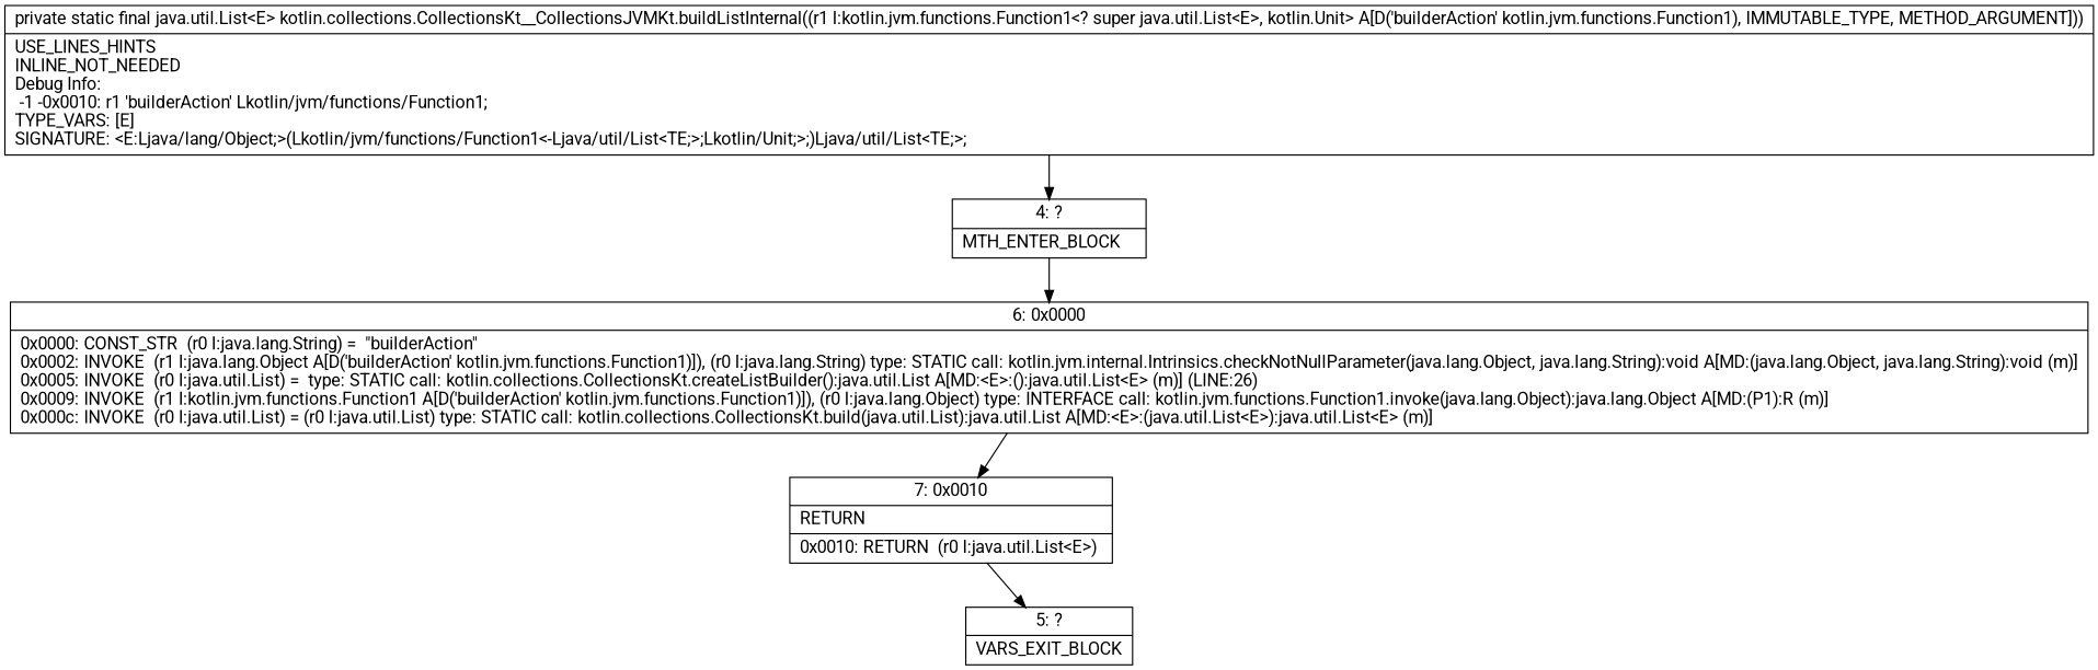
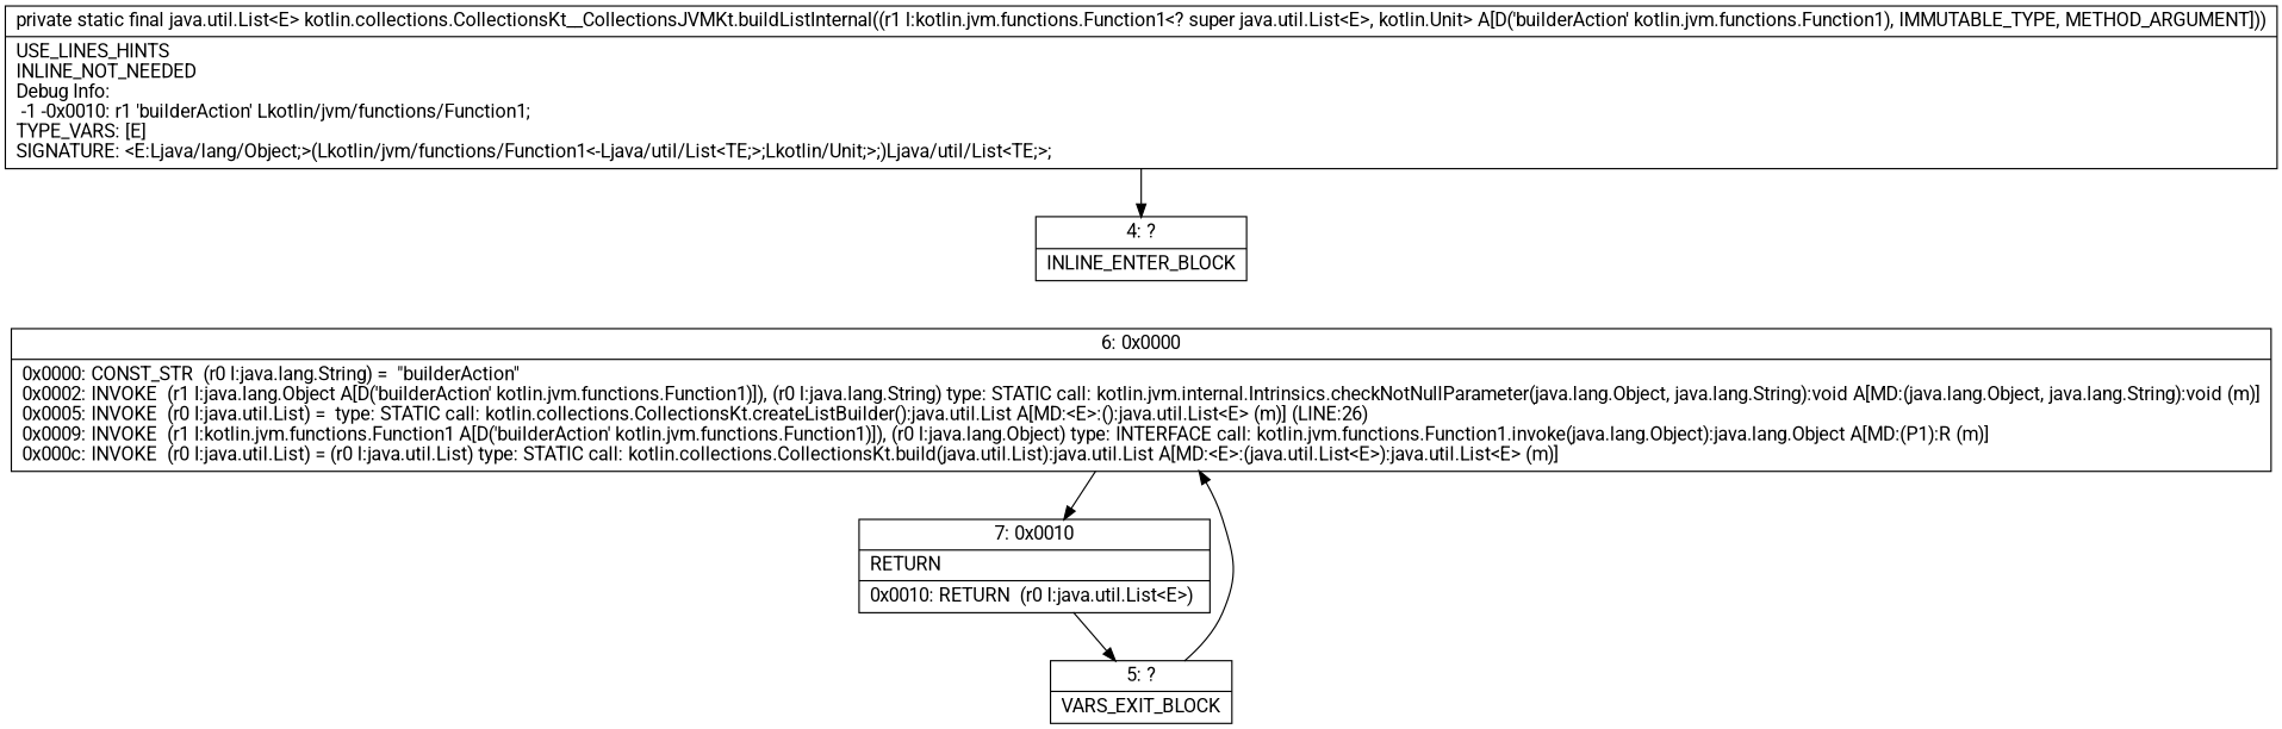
  digraph {
    fontname=Roboto
    node [fontname=Roboto shape=record]
    edge [fontname=Roboto]
-   n1 [label="{4\:\ ?|MTH_ENTER_BLOCK\l}"]
+   n1 [label="{4\:\ ?|INLINE_ENTER_BLOCK\l}"]
    n2 [label="{6\:\ 0x0000|0x0000: CONST_STR  (r0 I:java.lang.String) =  \"builderAction\" \l0x0002: INVOKE  (r1 I:java.lang.Object A[D('builderAction' kotlin.jvm.functions.Function1)]), (r0 I:java.lang.String) type: STATIC call: kotlin.jvm.internal.Intrinsics.checkNotNullParameter(java.lang.Object, java.lang.String):void A[MD:(java.lang.Object, java.lang.String):void (m)]\l0x0005: INVOKE  (r0 I:java.util.List) =  type: STATIC call: kotlin.collections.CollectionsKt.createListBuilder():java.util.List A[MD:\<E\>:():java.util.List\<E\> (m)] (LINE:26)\l0x0009: INVOKE  (r1 I:kotlin.jvm.functions.Function1 A[D('builderAction' kotlin.jvm.functions.Function1)]), (r0 I:java.lang.Object) type: INTERFACE call: kotlin.jvm.functions.Function1.invoke(java.lang.Object):java.lang.Object A[MD:(P1):R (m)]\l0x000c: INVOKE  (r0 I:java.util.List) = (r0 I:java.util.List) type: STATIC call: kotlin.collections.CollectionsKt.build(java.util.List):java.util.List A[MD:\<E\>:(java.util.List\<E\>):java.util.List\<E\> (m)]\l}"]
    n3 [label="{7\:\ 0x0010|RETURN\l|0x0010: RETURN  (r0 I:java.util.List\<E\>) \l}"]
    n4 [label="{5\:\ ?|VARS_EXIT_BLOCK\l}"]
    n5 [label="{private static final java.util.List\<E\> kotlin.collections.CollectionsKt__CollectionsJVMKt.buildListInternal((r1 I:kotlin.jvm.functions.Function1\<? super java.util.List\<E\>, kotlin.Unit\> A[D('builderAction' kotlin.jvm.functions.Function1), IMMUTABLE_TYPE, METHOD_ARGUMENT]))  | USE_LINES_HINTS\lINLINE_NOT_NEEDED\lDebug Info:\l  \-1 \-0x0010: r1 'builderAction' Lkotlin\/jvm\/functions\/Function1;\lTYPE_VARS: [E]\lSIGNATURE: \<E:Ljava\/lang\/Object;\>(Lkotlin\/jvm\/functions\/Function1\<\-Ljava\/util\/List\<TE;\>;Lkotlin\/Unit;\>;)Ljava\/util\/List\<TE;\>;\l}"]
-   n1 -> n2
+   n4 -> n2
    n2 -> n3
    n3 -> n4
    n5 -> n1
  }
